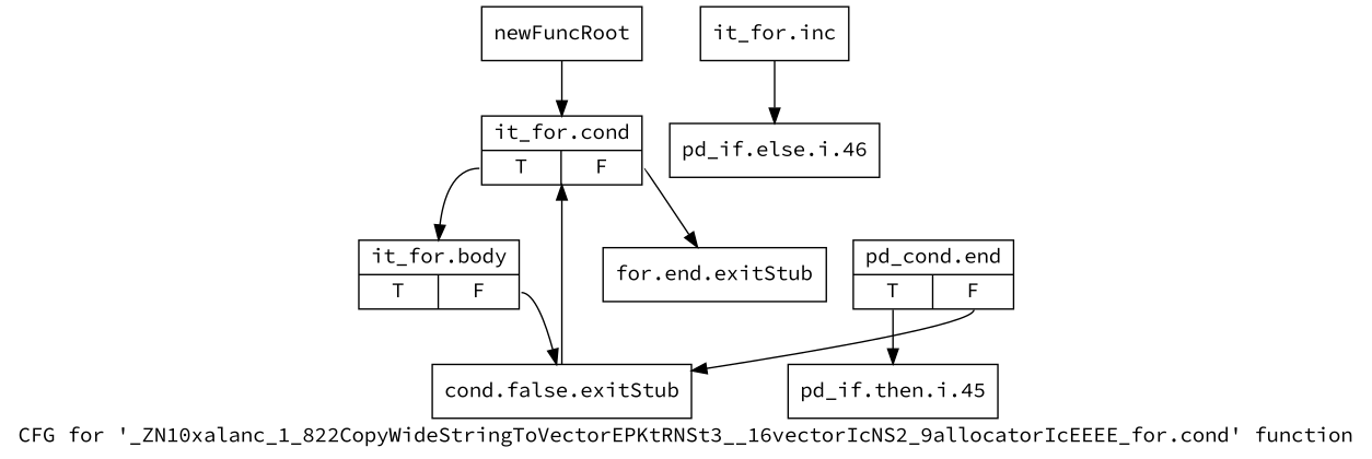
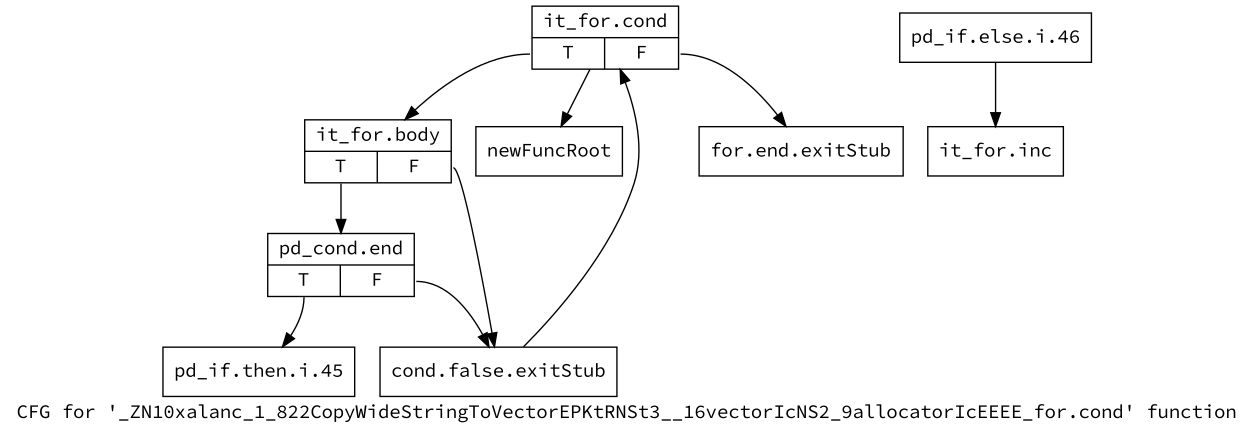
  digraph {
    fontname="Source Code Pro"
    label="CFG for '_ZN10xalanc_1_822CopyWideStringToVectorEPKtRNSt3__16vectorIcNS2_9allocatorIcEEEE_for.cond' function"
    node [fontname="Source Code Pro" shape=record]
    edge [fontname="Source Code Pro"]
    n1 [label="{newFuncRoot}"]
    n2 [label="{it_for.cond|{<s0>T|<s1>F}}"]
    n3 [label="{for.end.exitStub}"]
    n4 [label="{it_for.body|{<s0>T|<s1>F}}"]
    n5 [label="{cond.false.exitStub}"]
    n6 [label="{pd_cond.end|{<s0>T|<s1>F}}"]
    n7 [label="{pd_if.then.i.45}"]
    n8 [label="{pd_if.else.i.46}"]
    n9 [label="{it_for.inc}"]
-   n1 -> n2
+   n2 -> n1
    n2 -> n3 [tailport=s1]
    n2 -> n4 [tailport=s0]
    n4 -> n5 [tailport=s1]
+   n4 -> n6 [tailport=s0]
    n5 -> n2
    n6 -> n5 [tailport=s1]
    n6 -> n7 [tailport=s0]
-   n9 -> n8
+   n8 -> n9
  }
